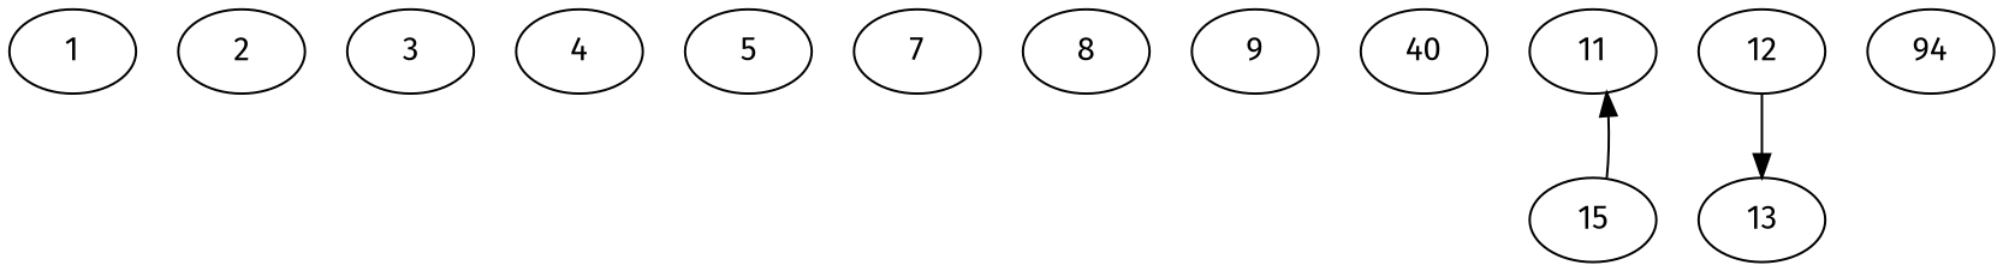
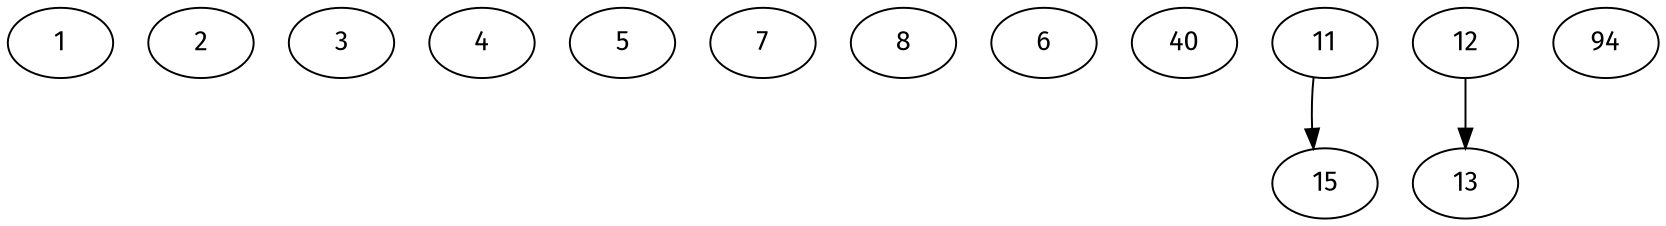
  digraph {
    fontname="Fira Sans"
    node [alpha=0.19 fontname="Fira Sans"]
    edge [fontname="Fira Sans"]
    1 [alpha=0.14 expect_size=42293248]
    2 [alpha=0.08 expect_size=24499200]
    3 [alpha=0.11 expect_size=33299456]
    4 [expect_size=25022464]
    5 [alpha=0.09 expect_size=32829440]
    7 [alpha=0.18 expect_size=11624448]
    8 [alpha=0.02 expect_size=35682304]
-   9 [alpha=0.13 expect_size=46025728]
+   9 [alpha=0.13 expect_size=46025728 label=6]
    n9 [alpha=0.12 expect_size=21109760 label=40]
    11 [alpha=0.06 expect_size=28638208]
    15 [alpha=0.16 expect_size=7135232]
    12 [alpha=0.15 expect_size=13924352]
    13 [expect_size=32112640]
    n14 [expect_size=10184704 label=94]
-   15 -> 11
+   11 -> 15
    12 -> 13
  }
